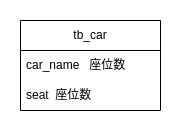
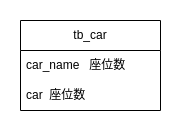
  <mxCell id="0" />
  <mxCell id="1" parent="0" />
  <mxCell id="2" value="tb_car" style="swimlane;fontStyle=0;childLayout=stackLayout;horizontal=1;startSize=30;horizontalStack=0;resizeParent=1;resizeParentMax=0;resizeLast=0;collapsible=1;marginBottom=0;whiteSpace=wrap;html=1;" vertex="1" parent="1"><mxGeometry x="20" y="20" width="140" height="90" as="geometry" /></mxCell>
  <mxCell id="3" value="car_name&amp;nbsp; &amp;nbsp;座位数" style="text;strokeColor=none;fillColor=none;align=left;verticalAlign=middle;spacingLeft=4;spacingRight=4;overflow=hidden;points=[[0,0.5],[1,0.5]];portConstraint=eastwest;rotatable=0;whiteSpace=wrap;html=1;" vertex="1" parent="2"><mxGeometry y="30" width="140" height="30" as="geometry" /></mxCell>
- <mxCell id="4" value="seat&amp;nbsp; 座位数" style="text;strokeColor=none;fillColor=none;align=left;verticalAlign=middle;spacingLeft=4;spacingRight=4;overflow=hidden;points=[[0,0.5],[1,0.5]];portConstraint=eastwest;rotatable=0;whiteSpace=wrap;html=1;" vertex="1" parent="2"><mxGeometry y="60" width="140" height="30" as="geometry" /></mxCell>
+ <mxCell id="4" value="car&amp;nbsp; 座位数" style="text;strokeColor=none;fillColor=none;align=left;verticalAlign=middle;spacingLeft=4;spacingRight=4;overflow=hidden;points=[[0,0.5],[1,0.5]];portConstraint=eastwest;rotatable=0;whiteSpace=wrap;html=1;" vertex="1" parent="2"><mxGeometry y="60" width="140" height="30" as="geometry" /></mxCell>
